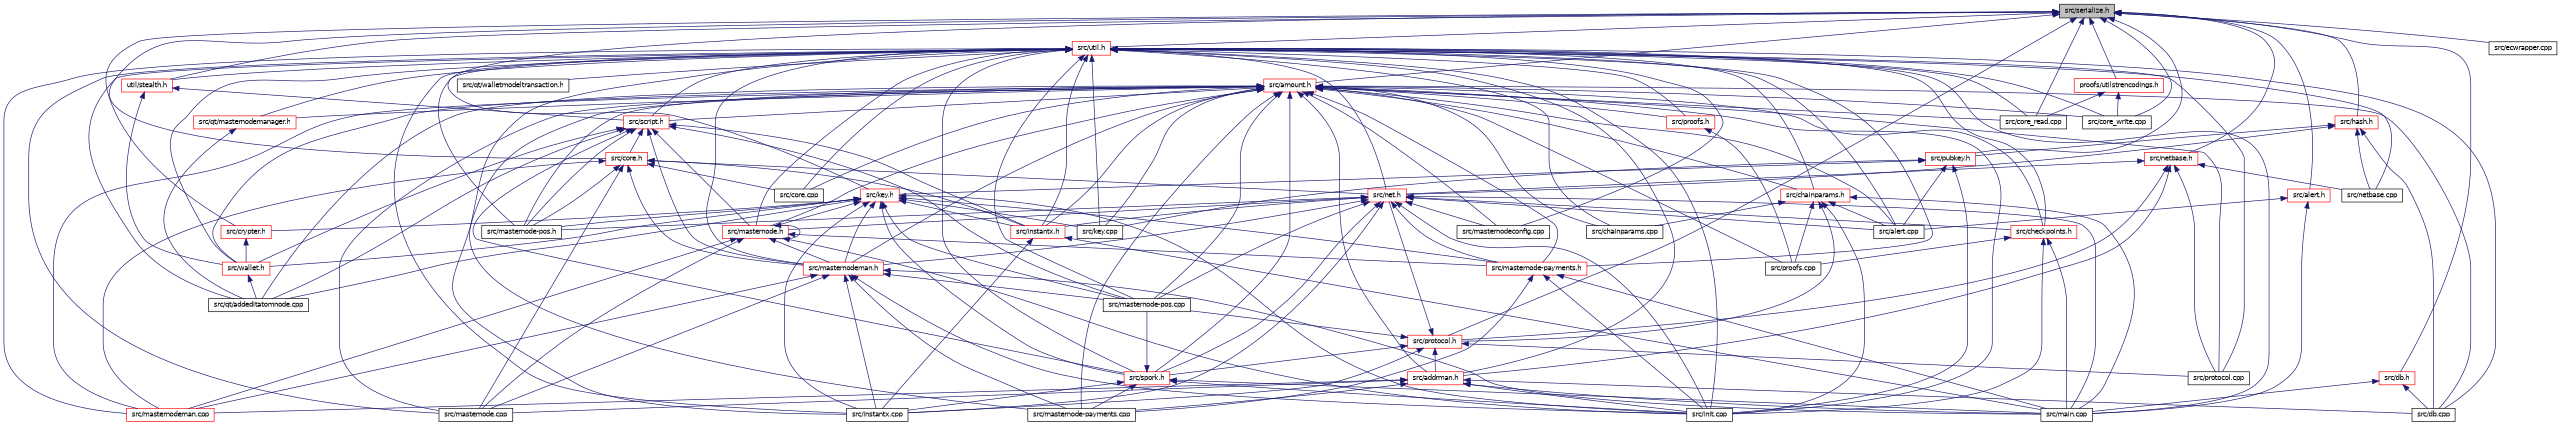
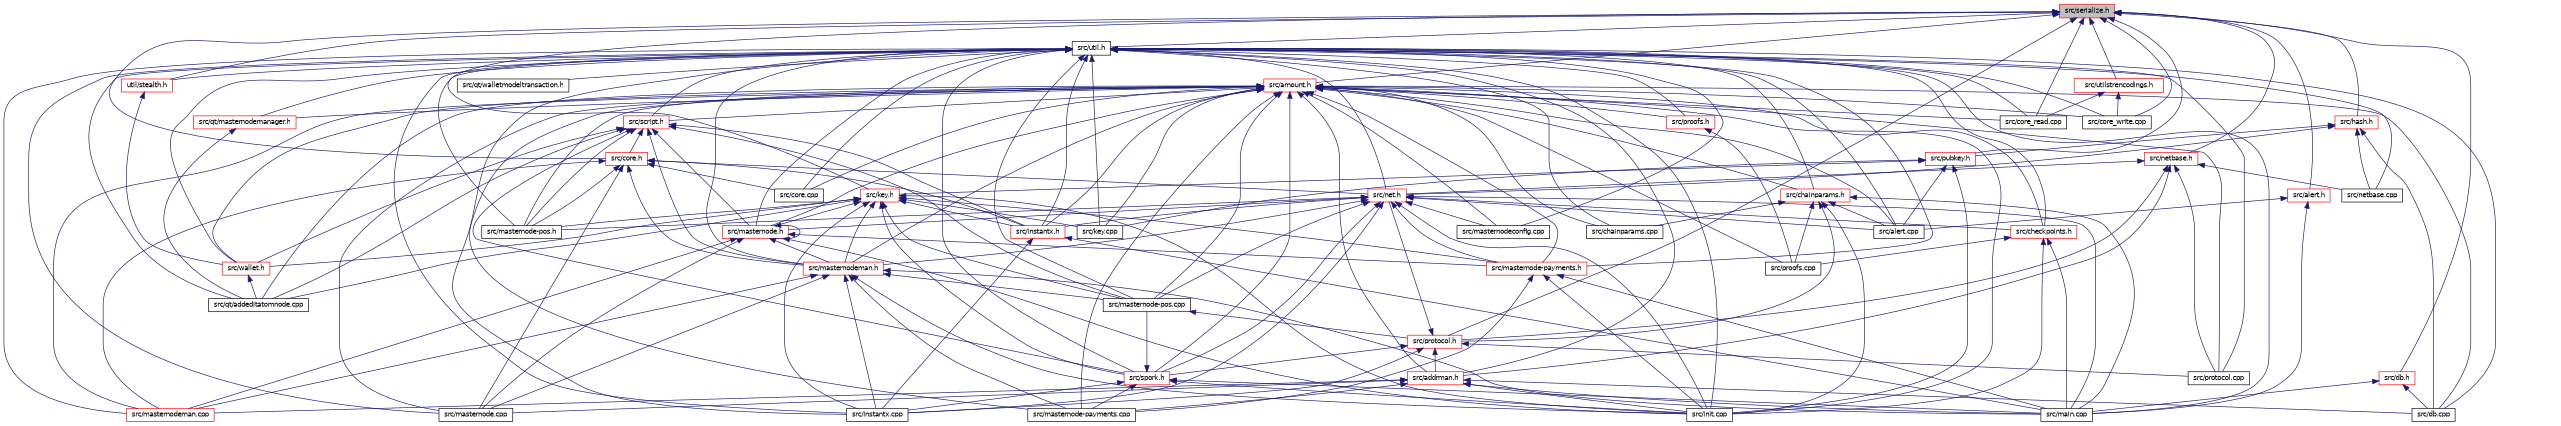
  digraph {
    node [color=red fillcolor=white fontname=Helvetica fontsize=10 shape=record style=filled]
    edge [color=midnightblue dir=back fontname=Helvetica fontsize=10 labelfontname=Helvetica labelfontsize=10 style=solid]
-   n1 [color=black fillcolor=grey75 fontcolor=black height=0.2 label="src/serialize.h" width=0.4]
-   n2 [height=0.2 label="src/util.h" width=0.4]
+   n1 [fillcolor=grey75 fontcolor=black height=0.2 label="src/serialize.h" width=0.4]
+   n2 [color=black height=0.2 label="src/util.h" width=0.4]
    n3 [height=0.2 label="src/protocol.h" width=0.4]
    n4 [height=0.2 label="src/core.h" width=0.4]
    n5 [height=0.2 label="util/stealth.h" width=0.4]
    n6 [color=black height=0.2 label="src/core_read.cpp" width=0.4]
    n7 [color=black height=0.2 label="src/core_write.cpp" width=0.4]
    n8 [height=0.2 label="src/amount.h" width=0.4]
    n9 [height=0.2 label="src/netbase.h" width=0.4]
    n10 [height=0.2 label="src/hash.h" width=0.4]
    n11 [height=0.2 label="src/pubkey.h" width=0.4]
    n12 [height=0.2 label="src/key.h" width=0.4]
-   n13 [height=0.2 label="src/crypter.h" width=0.4]
    n14 [height=0.2 label="src/db.h" width=0.4]
    n15 [height=0.2 label="src/alert.h" width=0.4]
-   n16 [height=0.2 label="proofs/utilstrencodings.h" width=0.4]
-   n17 [color=black height=0.2 label="src/ecwrapper.cpp" width=0.4]
+   n16 [height=0.2 label="src/utilstrencodings.h" width=0.4]
    n18 [height=0.2 label="src/chainparams.h" width=0.4]
    n19 [height=0.2 label="src/net.h" width=0.4]
    n20 [height=0.2 label="src/masternode.h" width=0.4]
    n21 [height=0.2 label="src/masternodeman.h" width=0.4]
    n22 [color=black height=0.2 label="src/init.cpp" width=0.4]
    n23 [color=black height=0.2 label="src/instantx.cpp" width=0.4]
    n24 [color=black height=0.2 label="src/main.cpp" width=0.4]
    n25 [color=black height=0.2 label="src/masternode-payments.cpp" width=0.4]
    n26 [color=black height=0.2 label="src/masternode-pos.cpp" width=0.4]
    n27 [color=black height=0.2 label="src/masternode.cpp" width=0.4]
    n28 [height=0.2 label="src/masternodeman.cpp" width=0.4]
    n29 [height=0.2 label="src/masternode-payments.h" width=0.4]
    n30 [color=black height=0.2 label="src/alert.cpp" width=0.4]
    n31 [height=0.2 label="src/checkpoints.h" width=0.4]
    n32 [height=0.2 label="src/spork.h" width=0.4]
    n33 [height=0.2 label="src/instantx.h" width=0.4]
    n34 [color=black height=0.2 label="src/masternode-pos.h" width=0.4]
    n35 [color=black height=0.2 label="src/masternodeconfig.cpp" width=0.4]
    n36 [height=0.2 label="src/addrman.h" width=0.4]
    n37 [color=black height=0.2 label="src/db.cpp" width=0.4]
    n38 [color=black height=0.2 label="src/protocol.cpp" width=0.4]
    n39 [color=black height=0.2 label="src/chainparams.cpp" width=0.4]
    n40 [height=0.2 label="src/script.h" width=0.4]
    n41 [color=black height=0.2 label="src/core.cpp" width=0.4]
    n42 [height=0.2 label="src/wallet.h" width=0.4]
    n43 [color=black height=0.2 label="src/qt/addeditatomnode.cpp" width=0.4]
    n44 [height=0.2 label="src/proofs.h" width=0.4]
    n45 [color=black height=0.2 label="src/key.cpp" width=0.4]
    n46 [color=black height=0.2 label="src/netbase.cpp" width=0.4]
    n47 [height=0.2 label="src/qt/masternodemanager.h" width=0.4]
    n48 [color=black height=0.2 label="src/qt/walletmodeltransaction.h" width=0.4]
    n49 [color=black height=0.2 label="src/proofs.cpp" width=0.4]
    n1 -> n2
    n1 -> n3
    n1 -> n4
    n1 -> n5
    n1 -> n6
    n1 -> n7
    n1 -> n8
    n1 -> n9
    n1 -> n10
    n1 -> n11
    n1 -> n12
-   n1 -> n13
    n1 -> n14
    n1 -> n15
    n1 -> n16
-   n1 -> n17
    n2 -> n5
    n2 -> n6
    n2 -> n7
    n2 -> n18
    n2 -> n19
    n2 -> n20
    n2 -> n21
    n2 -> n22
    n2 -> n23
    n2 -> n24
    n2 -> n25
    n2 -> n26
    n2 -> n27
    n2 -> n28
    n2 -> n29
    n2 -> n30
    n2 -> n31
    n2 -> n32
    n2 -> n33
    n2 -> n34
    n2 -> n35
    n2 -> n36
    n2 -> n37
    n2 -> n38
    n2 -> n39
    n2 -> n40
    n2 -> n41
    n2 -> n42
    n2 -> n43
    n2 -> n44
    n2 -> n45
    n2 -> n46
    n2 -> n47
    n2 -> n48
    n3 -> n19
    n3 -> n23
-   n3 -> n26
+   n26 -> n3
    n3 -> n32
    n3 -> n36
    n3 -> n38
    n4 -> n19
    n4 -> n21
    n4 -> n27
    n4 -> n28
    n4 -> n33
    n4 -> n34
    n4 -> n41
-   n5 -> n40
    n5 -> n42
    n8 -> n6
    n8 -> n7
    n8 -> n18
    n8 -> n20
    n8 -> n21
    n8 -> n22
    n8 -> n23
    n8 -> n25
    n8 -> n26
    n8 -> n27
    n8 -> n28
    n8 -> n29
    n8 -> n30
    n8 -> n31
    n8 -> n32
    n8 -> n33
    n8 -> n34
    n8 -> n35
    n8 -> n36
    n8 -> n37
    n8 -> n38
    n8 -> n39
    n8 -> n40
    n8 -> n41
    n8 -> n42
    n8 -> n43
    n8 -> n44
    n8 -> n45
    n8 -> n47
    n8 -> n49
    n9 -> n3
    n9 -> n19
    n9 -> n36
    n9 -> n38
    n9 -> n46
    n10 -> n11
    n10 -> n19
    n10 -> n37
    n10 -> n46
    n11 -> n12
    n11 -> n22
    n11 -> n30
    n11 -> n45
-   n12 -> n13
    n12 -> n20
    n12 -> n21
    n12 -> n22
    n12 -> n23
    n12 -> n26
    n12 -> n29
    n12 -> n32
    n12 -> n33
    n12 -> n34
    n12 -> n42
    n12 -> n43
    n12 -> n45
-   n13 -> n42
    n14 -> n24
    n14 -> n37
    n15 -> n24
    n15 -> n30
    n16 -> n6
    n16 -> n7
    n18 -> n3
    n18 -> n22
    n18 -> n24
    n18 -> n30
    n18 -> n39
    n18 -> n49
    n19 -> n20
    n19 -> n21
    n19 -> n22
    n19 -> n23
    n19 -> n24
    n19 -> n26
    n19 -> n29
    n19 -> n30
    n19 -> n31
    n19 -> n32
    n19 -> n33
    n19 -> n34
    n19 -> n35
    n20 -> n20
    n20 -> n21
    n20 -> n22
    n20 -> n27
    n20 -> n28
    n20 -> n29
    n21 -> n22
    n21 -> n23
    n21 -> n24
    n21 -> n25
    n21 -> n26
    n21 -> n27
    n21 -> n28
    n29 -> n22
    n29 -> n24
    n29 -> n25
    n31 -> n22
    n31 -> n24
    n31 -> n49
    n32 -> n22
    n32 -> n23
    n32 -> n24
    n32 -> n25
    n32 -> n26
    n33 -> n23
    n33 -> n24
    n36 -> n22
    n36 -> n24
    n36 -> n25
    n36 -> n27
    n36 -> n28
    n36 -> n37
    n40 -> n4
    n40 -> n20
    n40 -> n21
    n40 -> n26
    n40 -> n32
    n40 -> n33
    n40 -> n34
    n40 -> n42
    n40 -> n43
    n42 -> n43
    n44 -> n49
    n47 -> n43
  }
